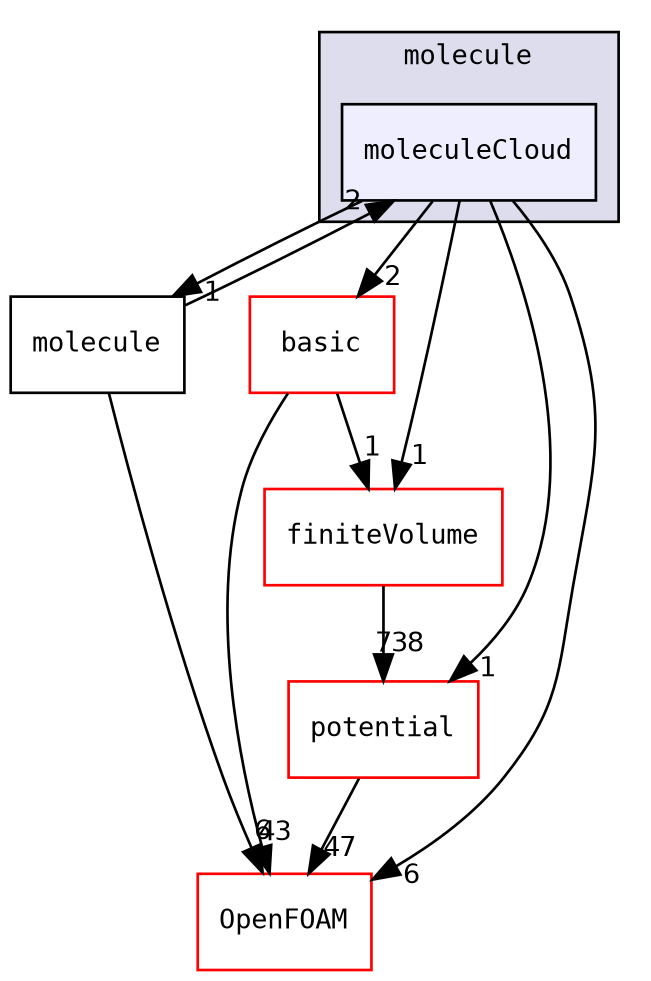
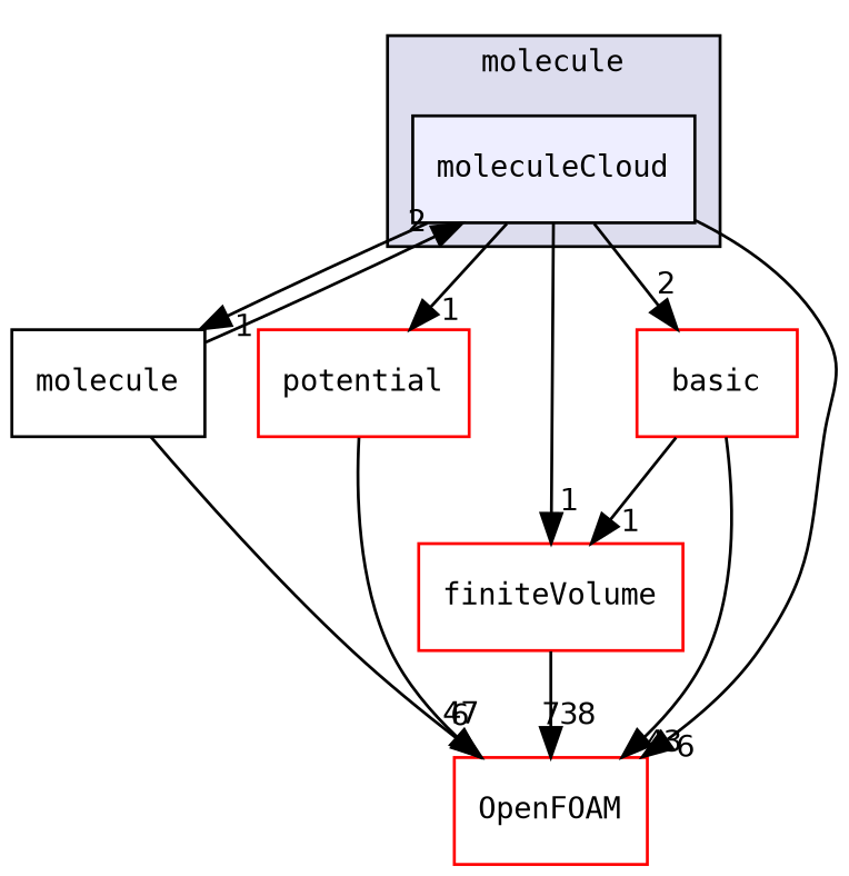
  digraph {
    compound=true
    fontname="DejaVu Sans Mono"
    node [fontname="DejaVu Sans Mono" fontsize=10 shape=box color=red]
    edge [fontname="DejaVu Sans Mono" headlabel=1 labeldistance=1.5 labelfontname=Helvetica labelfontsize=10]
    n1 [fillcolor="#eeeeff" label=moleculeCloud pencolor=black style=filled color=""]
    n2 [label=molecule color=""]
    n3 [label=finiteVolume]
    n4 [label=potential]
    n5 [label=OpenFOAM]
    n6 [label=basic]
    subgraph cluster_1 {
      bgcolor="#ddddee"
      fontsize=10
      label=molecule
      pencolor=black
      n1
    }
    n1 -> n2
    n1 -> n3
    n1 -> n4
    n1 -> n5 [headlabel=6]
    n1 -> n6 [headlabel=2]
    n2 -> n1 [headlabel=2]
    n2 -> n5 [headlabel=6]
-   n3 -> n4 [headlabel=738]
+   n3 -> n5 [headlabel=738]
    n4 -> n5 [headlabel=47]
    n6 -> n3
    n6 -> n5 [headlabel=43]
  }
